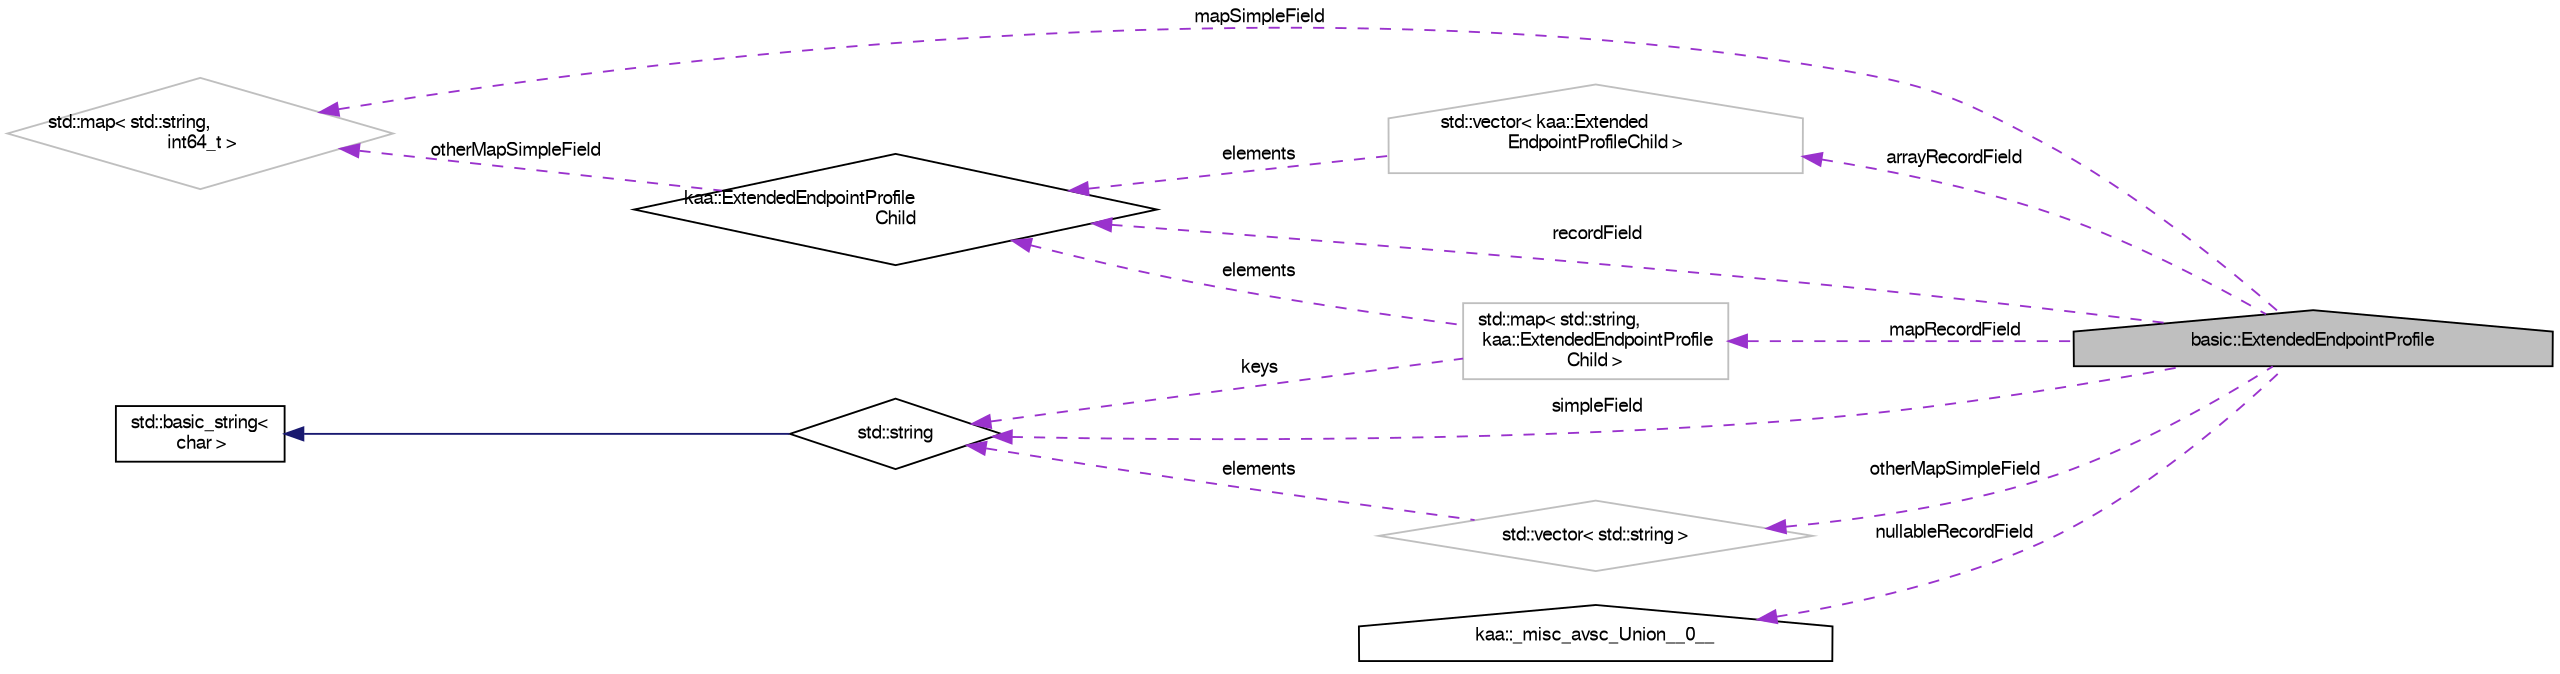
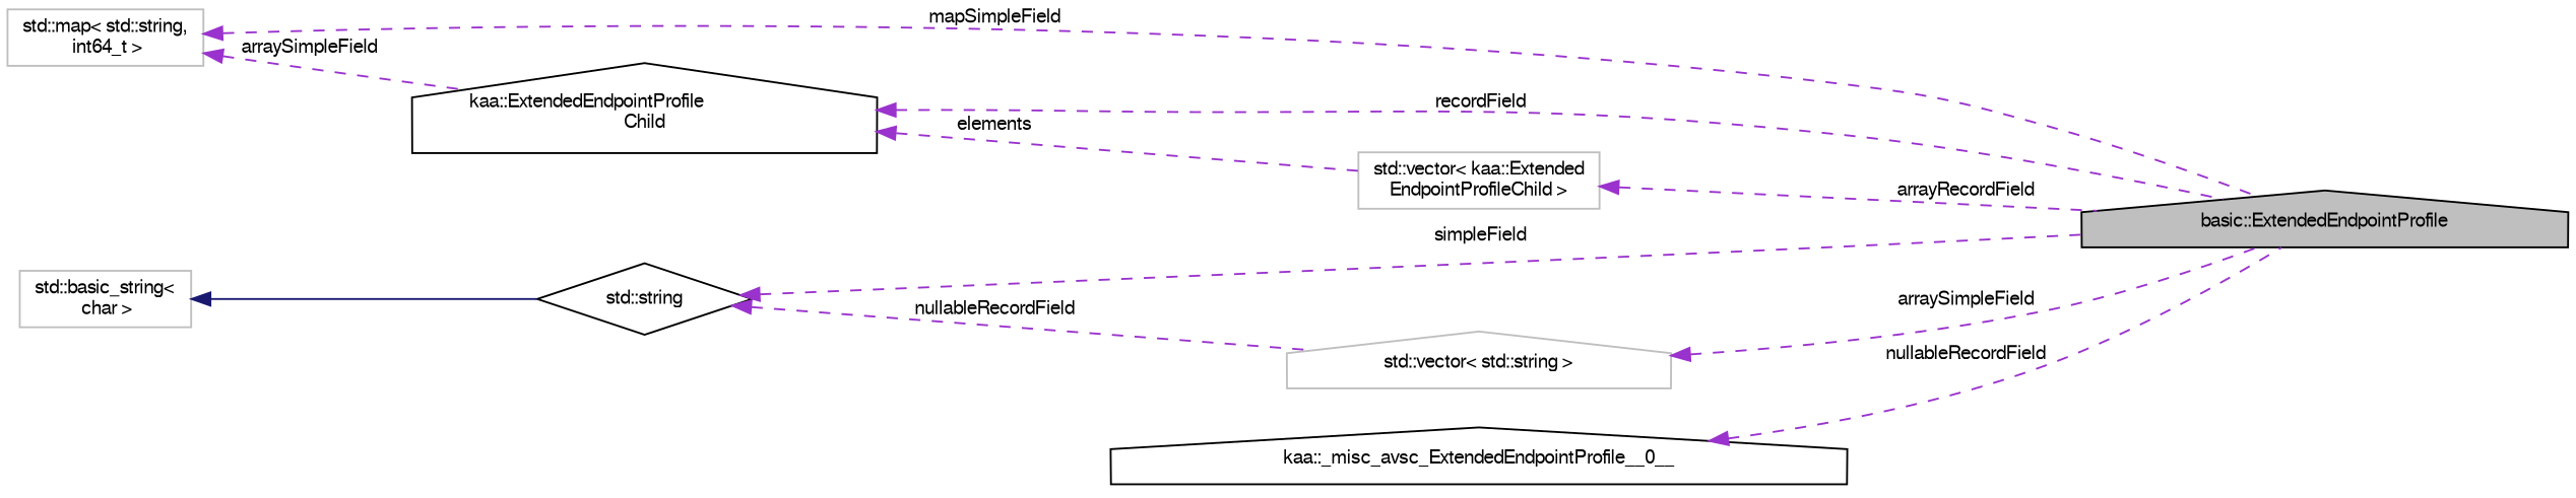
  digraph {
    rankdir=LR
    node [color=grey75 fontname=FreeSans fontsize=10 shape=house]
    edge [color=darkorchid3 dir=back fontname=FreeSans fontsize=10 labelfontname=FreeSans labelfontsize=10 style=dashed]
    n1 [color=black fillcolor=grey75 fontcolor=black height=0.2 label="basic::ExtendedEndpointProfile" style=filled width=0.4]
-   n2 [height=0.2 label="std::map\< std::string,\l int64_t \>" shape=diamond width=0.4]
-   n3 [color=black height=0.2 label="kaa::ExtendedEndpointProfile\lChild" shape=diamond width=0.4]
-   n4 [height=0.2 label="std::map\< std::string,\l kaa::ExtendedEndpointProfile\lChild \>" shape=box width=0.4]
-   n5 [height=0.2 label="std::vector\< kaa::Extended\lEndpointProfileChild \>" width=0.4]
+   n2 [height=0.2 label="std::map\< std::string,\l int64_t \>" shape=box width=0.4]
+   n3 [color=black height=0.2 label="kaa::ExtendedEndpointProfile\lChild" width=0.4]
+   n5 [height=0.2 label="std::vector\< kaa::Extended\lEndpointProfileChild \>" shape=box width=0.4]
    n6 [color=black height=0.2 label="std::string" shape=diamond width=0.4]
-   n7 [height=0.2 label="std::vector\< std::string \>" shape=diamond width=0.4]
-   n8 [color=black height=0.2 label="std::basic_string\<\l char \>" shape=box width=0.4]
-   n9 [color=black height=0.2 label="kaa::_misc_avsc_Union__0__" width=0.4]
+   n7 [height=0.2 label="std::vector\< std::string \>" width=0.4]
+   n8 [height=0.2 label="std::basic_string\<\l char \>" shape=box width=0.4]
+   n9 [color=black height=0.2 label="kaa::_misc_avsc_ExtendedEndpointProfile__0__" width=0.4]
    n2 -> n1 [label=" mapSimpleField"]
-   n2 -> n3 [label=" otherMapSimpleField"]
+   n2 -> n3 [label=" arraySimpleField"]
    n3 -> n1 [label=" recordField"]
-   n3 -> n4 [label=" elements"]
    n3 -> n5 [label=" elements"]
-   n4 -> n1 [label=" mapRecordField"]
    n5 -> n1 [label=" arrayRecordField"]
    n6 -> n1 [label=" simpleField"]
-   n6 -> n4 [label=" keys"]
-   n6 -> n7 [label=" elements"]
-   n7 -> n1 [label=" otherMapSimpleField"]
+   n6 -> n7 [label=" nullableRecordField"]
+   n7 -> n1 [label=" arraySimpleField"]
    n8 -> n6 [color=midnightblue style=solid]
    n9 -> n1 [label=" nullableRecordField"]
  }
